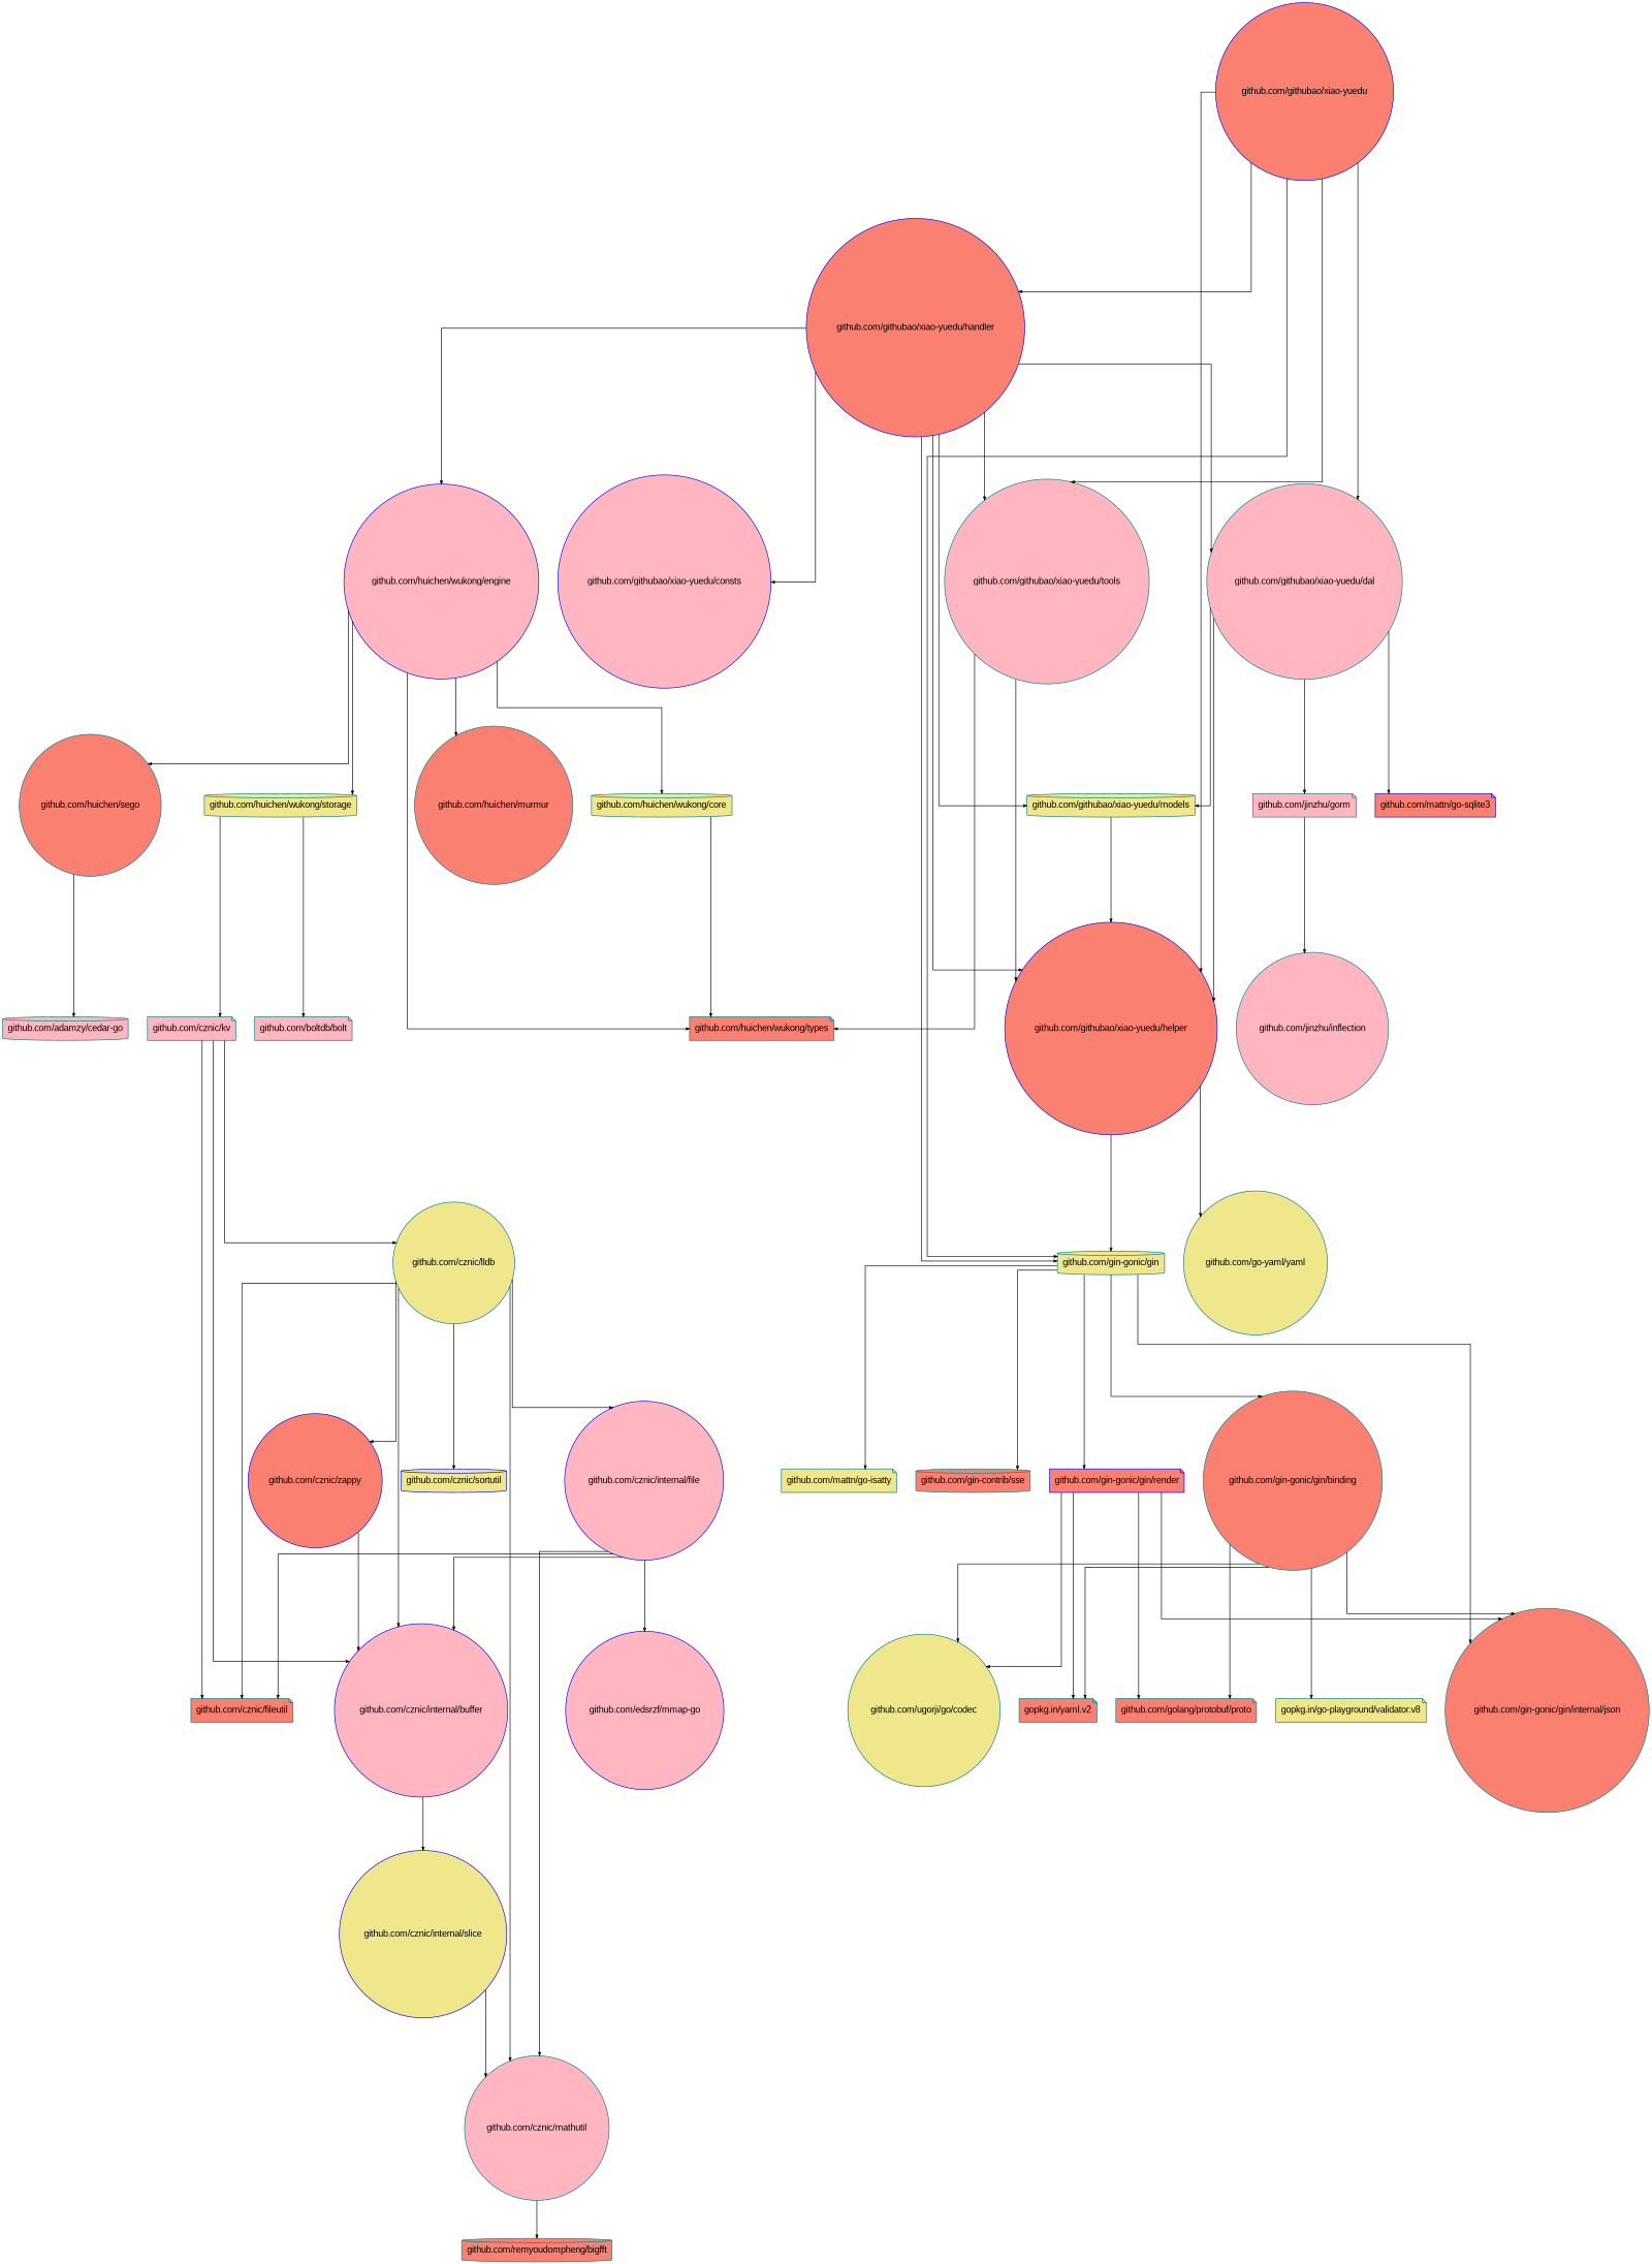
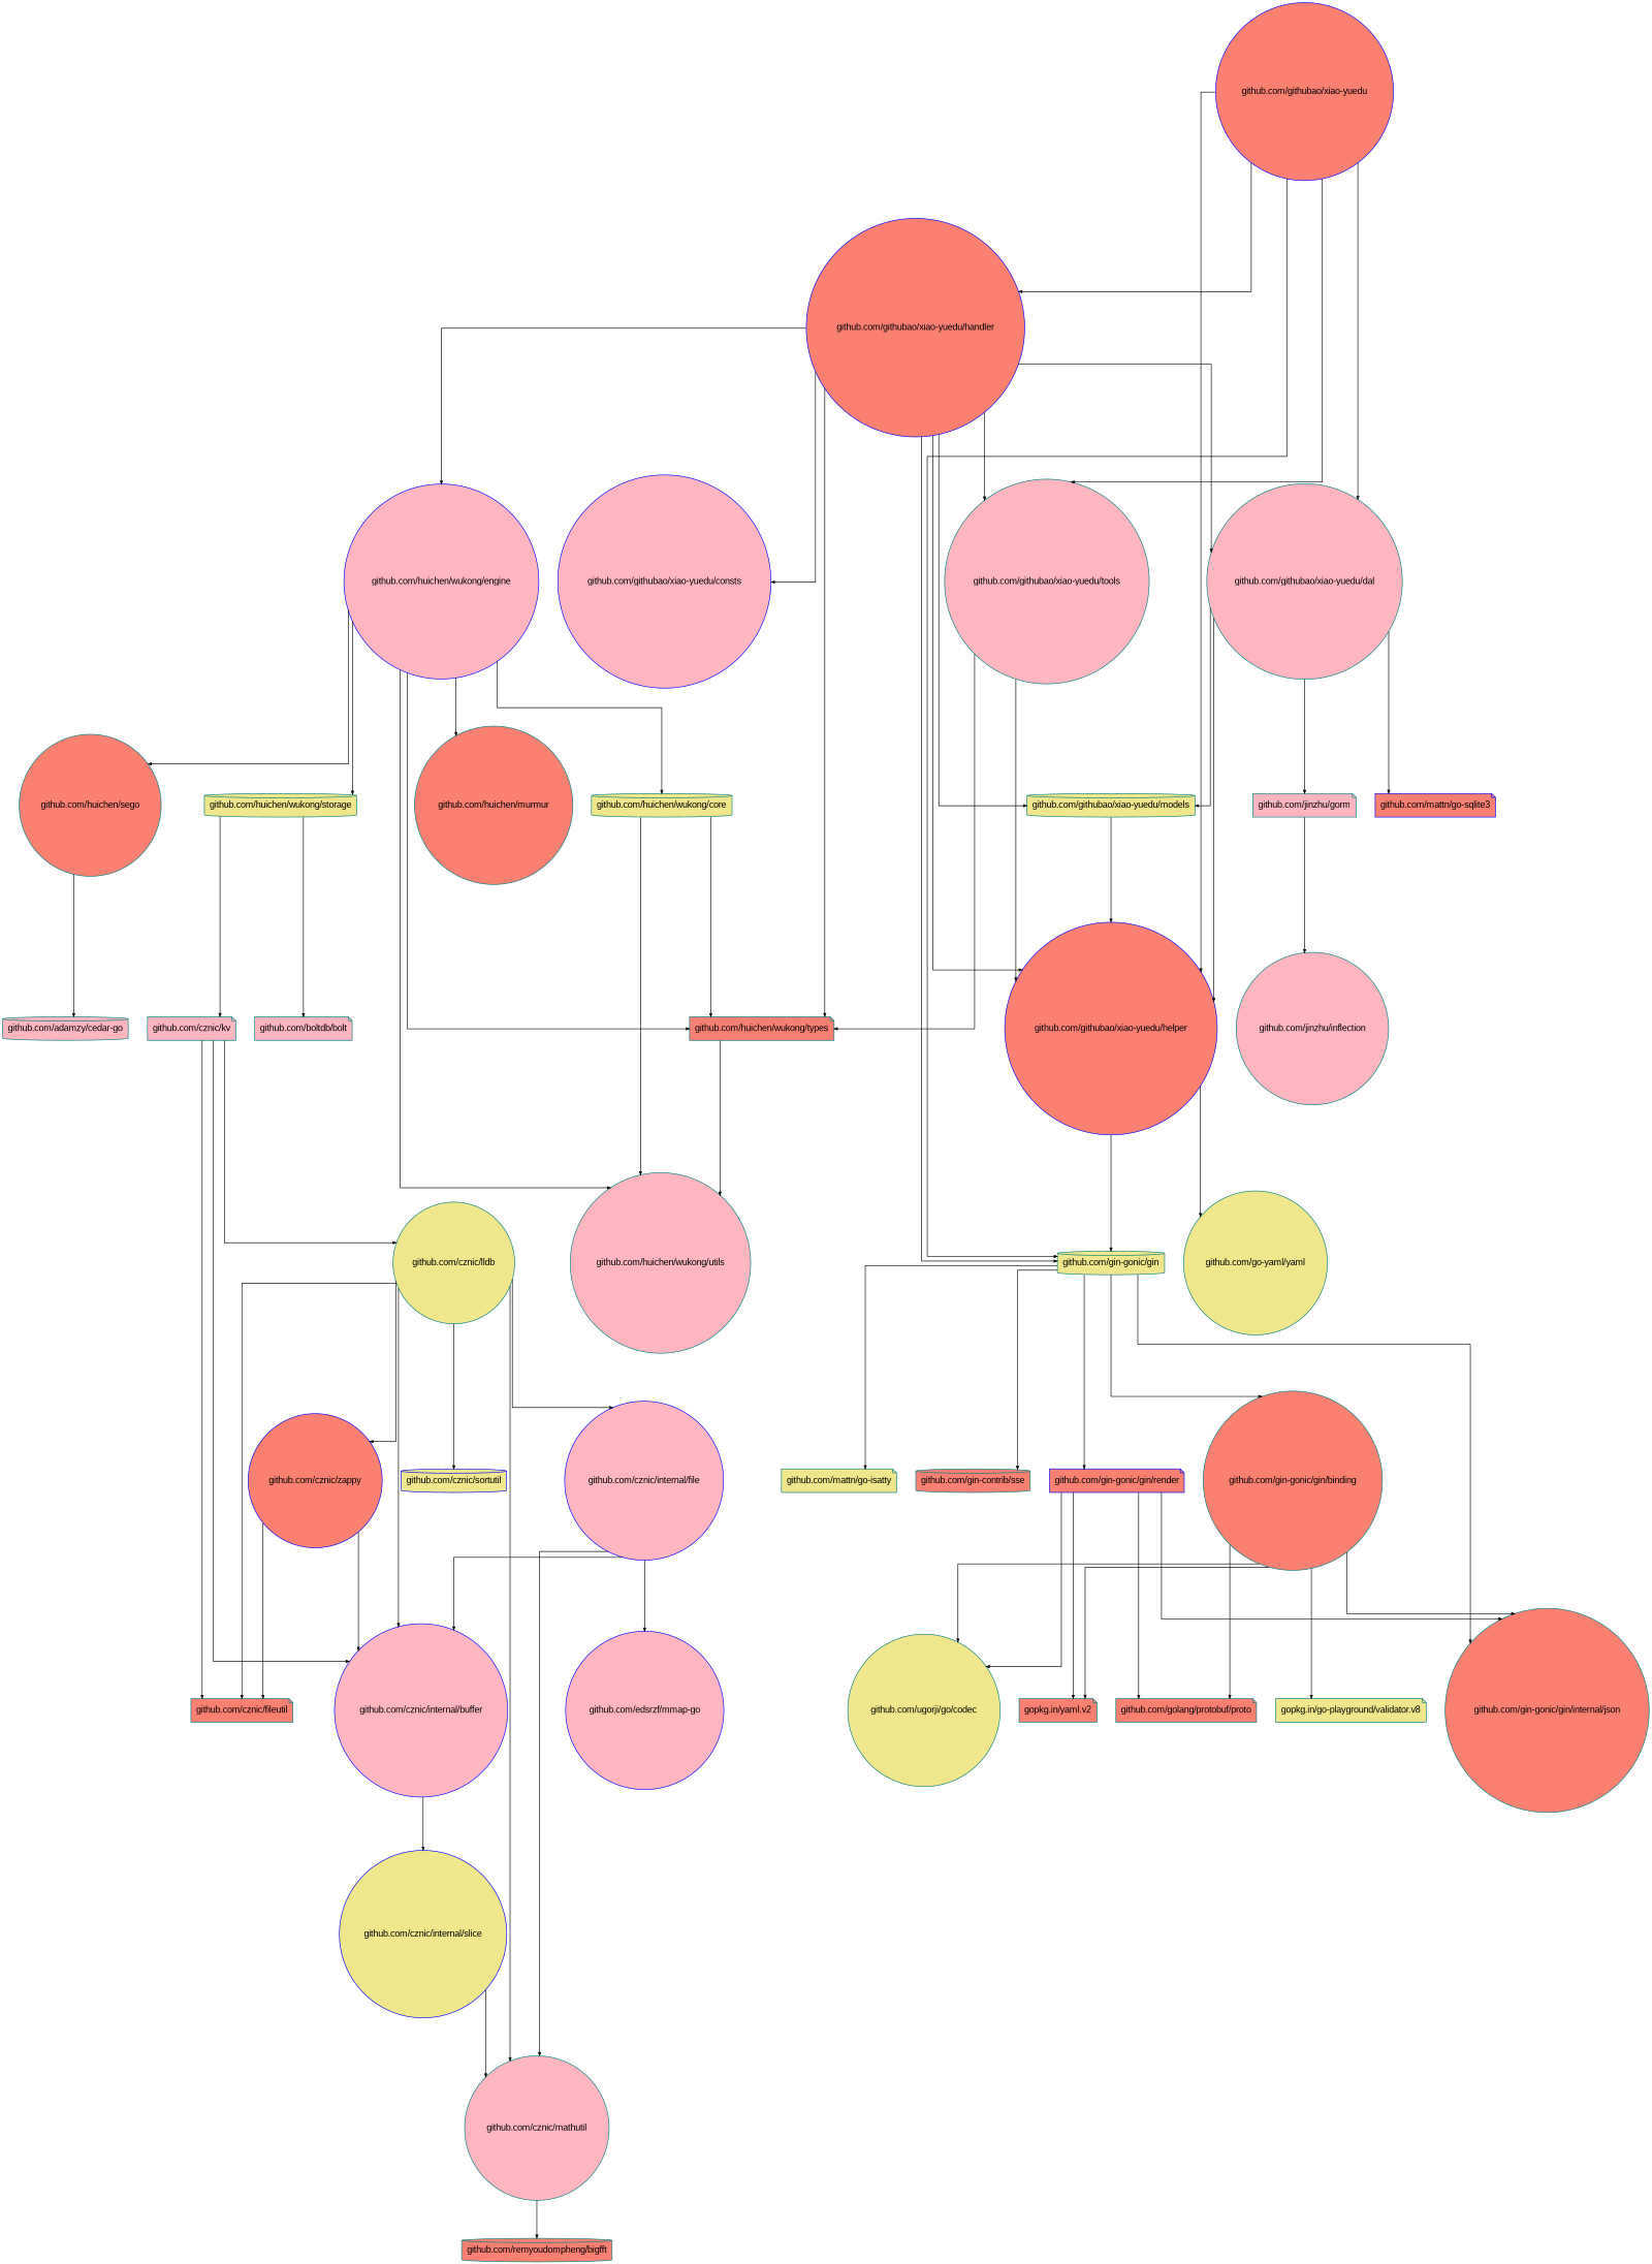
  digraph {
    fontname="Liberation Sans"
    nodesep=0.4
    ranksep=0.8
    splines=ortho
    node [color=teal fillcolor=salmon fontname="Liberation Sans" shape=circle style="rounded,filled"]
    edge [arrowsize=0.5 fontname="Liberation Sans"]
    n1 [fillcolor=lightpink label="github.com/adamzy/cedar-go" shape=cylinder]
    n2 [fillcolor=lightpink label="github.com/boltdb/bolt" shape=note]
    n3 [label="github.com/cznic/fileutil" shape=note]
    n4 [color=blue fillcolor=lightpink label="github.com/cznic/internal/buffer"]
    n5 [color=blue fillcolor=khaki label="github.com/cznic/internal/slice"]
    n6 [fillcolor=lightpink label="github.com/cznic/mathutil"]
    n7 [label="github.com/remyoudompheng/bigfft" shape=cylinder]
    n8 [color=blue fillcolor=lightpink label="github.com/cznic/internal/file"]
    n9 [color=blue fillcolor=lightpink label="github.com/edsrzf/mmap-go"]
    n10 [fillcolor=lightpink label="github.com/cznic/kv" shape=note]
    n11 [fillcolor=khaki label="github.com/cznic/lldb"]
    n12 [color=blue fillcolor=khaki label="github.com/cznic/sortutil" shape=cylinder]
    n13 [color=blue label="github.com/cznic/zappy"]
    n14 [label="github.com/gin-contrib/sse" shape=cylinder]
    n15 [fillcolor=khaki label="github.com/gin-gonic/gin" shape=cylinder]
    n16 [label="github.com/gin-gonic/gin/binding"]
    n17 [label="github.com/gin-gonic/gin/internal/json"]
    n18 [color=blue label="github.com/gin-gonic/gin/render" shape=note]
    n19 [fillcolor=khaki label="github.com/mattn/go-isatty" shape=note]
    n20 [label="github.com/golang/protobuf/proto" shape=note]
    n21 [fillcolor=khaki label="github.com/ugorji/go/codec"]
    n22 [fillcolor=khaki label="gopkg.in/go-playground/validator.v8" shape=note]
    n23 [label="gopkg.in/yaml.v2" shape=note]
    n24 [color=blue label="github.com/githubao/xiao-yuedu"]
    n25 [fillcolor=lightpink label="github.com/githubao/xiao-yuedu/dal"]
    n26 [color=blue label="github.com/githubao/xiao-yuedu/handler"]
    n27 [color=blue label="github.com/githubao/xiao-yuedu/helper"]
    n28 [fillcolor=lightpink label="github.com/githubao/xiao-yuedu/tools"]
    n29 [fillcolor=khaki label="github.com/githubao/xiao-yuedu/models" shape=cylinder]
    n30 [fillcolor=lightpink label="github.com/jinzhu/gorm" shape=note]
    n31 [color=blue label="github.com/mattn/go-sqlite3" shape=note]
    n32 [color=blue fillcolor=lightpink label="github.com/githubao/xiao-yuedu/consts"]
    n33 [label="github.com/huichen/wukong/types" shape=note]
    n34 [color=blue fillcolor=lightpink label="github.com/huichen/wukong/engine"]
    n35 [fillcolor=khaki label="github.com/go-yaml/yaml"]
    n36 [fillcolor=lightpink label="github.com/jinzhu/inflection"]
+   n37 [fillcolor=lightpink label="github.com/huichen/wukong/utils"]
    n38 [label="github.com/huichen/murmur"]
    n39 [label="github.com/huichen/sego"]
    n40 [fillcolor=khaki label="github.com/huichen/wukong/core" shape=cylinder]
    n41 [fillcolor=khaki label="github.com/huichen/wukong/storage" shape=cylinder]
    n4 -> n5
    n5 -> n6
    n6 -> n7
-   n8 -> n3
+   n13 -> n3
    n8 -> n4
    n8 -> n6
    n8 -> n9
    n10 -> n3
    n10 -> n4
    n10 -> n11
    n11 -> n3
    n11 -> n4
    n11 -> n6
    n11 -> n8
    n11 -> n12
    n11 -> n13
    n13 -> n4
    n15 -> n14
    n15 -> n16
    n15 -> n17
    n15 -> n18
    n15 -> n19
    n16 -> n17
    n16 -> n20
    n16 -> n21
    n16 -> n22
    n16 -> n23
    n18 -> n17
    n18 -> n20
    n18 -> n21
    n18 -> n23
    n24 -> n15
    n24 -> n25
    n24 -> n26
    n24 -> n27
    n24 -> n28
    n25 -> n27
    n25 -> n29
    n25 -> n30
    n25 -> n31
    n26 -> n15
    n26 -> n25
    n26 -> n27
    n26 -> n28
    n26 -> n29
    n26 -> n32
+   n26 -> n33
    n26 -> n34
    n27 -> n15
    n27 -> n35
    n28 -> n27
    n28 -> n33
    n29 -> n27
    n30 -> n36
+   n33 -> n37
    n34 -> n33
+   n34 -> n37
    n34 -> n38
    n34 -> n39
    n34 -> n40
    n34 -> n41
    n39 -> n1
    n40 -> n33
+   n40 -> n37
    n41 -> n2
    n41 -> n10
  }
